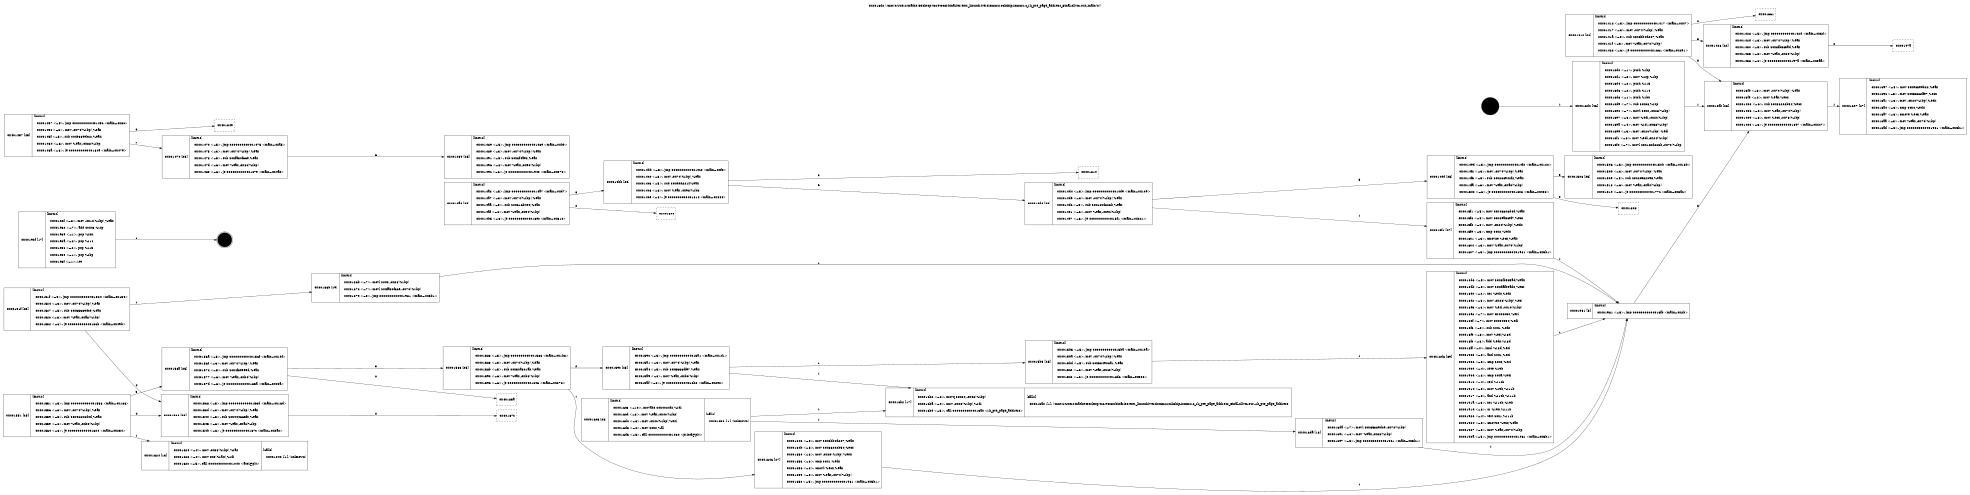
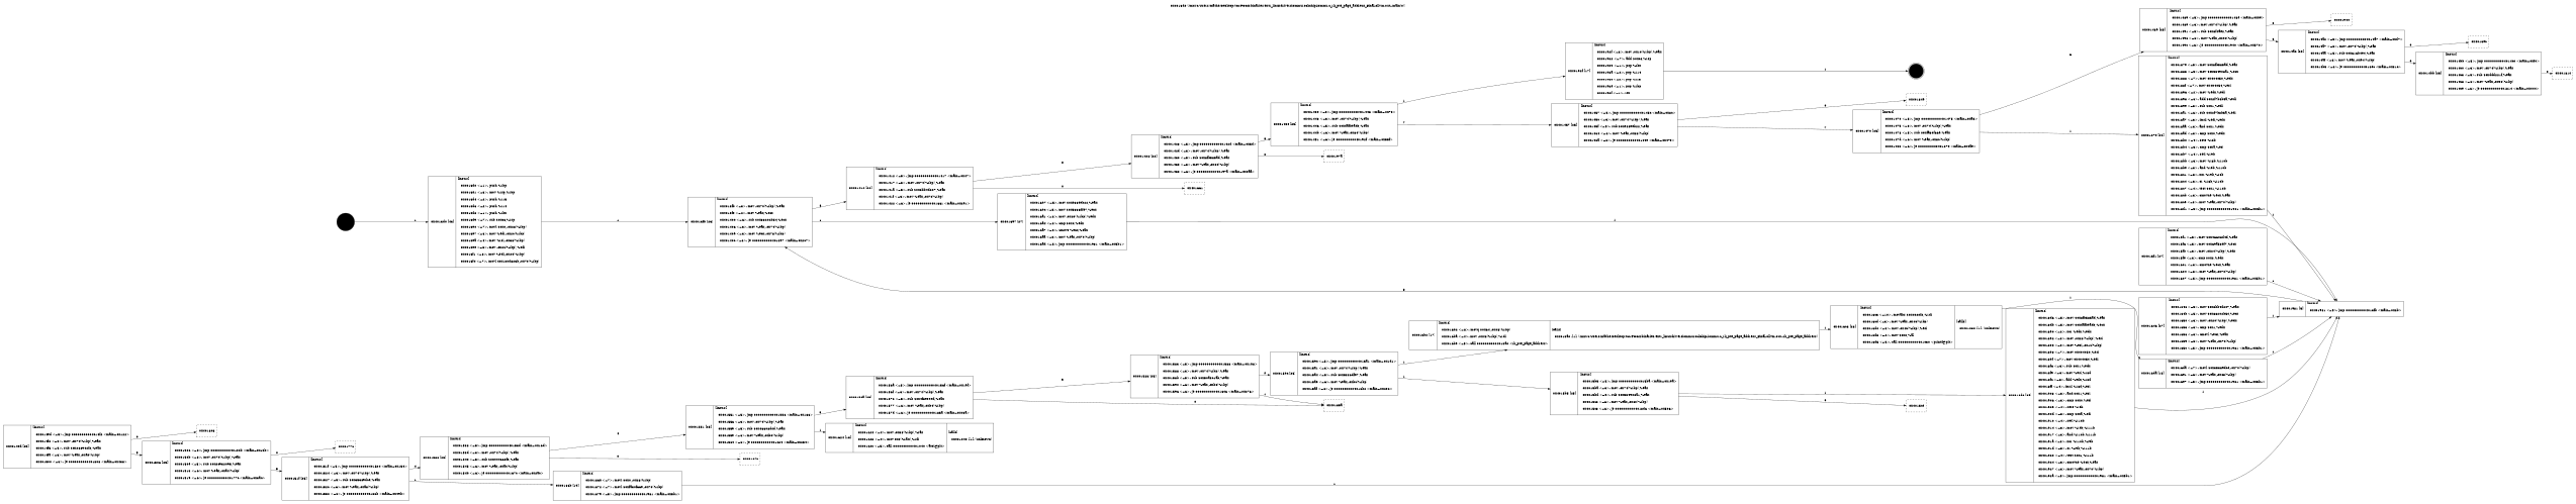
  digraph {
    label="0x4013d0 (/mnt/c/Users/mathe/Desktop/tcc/POCII/binaries/extr_linuxdriversiommurockchip-iommu.c_rk_pte_page_address_Final-ollvm.out::main(0))"
    labelloc=t
    rankdir=LR
    node [shape=record]
    Entry [fillcolor=black height=0.3 shape=circle style=filled width=0.3]
    n2 [label="{\n     0x4013d0 [43]\l\n     | [instrs]\l\n     &nbsp;&nbsp;0x4013d0 \<+1\>: push %rbp\l\n     &nbsp;&nbsp;0x4013d1 \<+3\>: mov %rsp,%rbp\l\n     &nbsp;&nbsp;0x4013d4 \<+2\>: push %r15\l\n     &nbsp;&nbsp;0x4013d6 \<+2\>: push %r14\l\n     &nbsp;&nbsp;0x4013d8 \<+1\>: push %rbx\l\n     &nbsp;&nbsp;0x4013d9 \<+7\>: sub $0xc8,%rsp\l\n     &nbsp;&nbsp;0x4013e0 \<+7\>: movl $0x0,-0x28(%rbp)\l\n     &nbsp;&nbsp;0x4013e7 \<+3\>: mov %edi,-0x2c(%rbp)\l\n     &nbsp;&nbsp;0x4013ea \<+4\>: mov %rsi,-0x38(%rbp)\l\n     &nbsp;&nbsp;0x4013ee \<+3\>: mov -0x2c(%rbp),%edi\l\n     &nbsp;&nbsp;0x4013f1 \<+3\>: mov %edi,-0x24(%rbp)\l\n     &nbsp;&nbsp;0x4013f4 \<+7\>: movl $0x1c0d823b,-0x70(%rbp)\l\n  }"]
    n3 [label="{\n     0x4013fb [23]\l\n     | [instrs]\l\n     &nbsp;&nbsp;0x4013fb \<+3\>: mov -0x70(%rbp),%eax\l\n     &nbsp;&nbsp;0x4013fe \<+2\>: mov %eax,%ecx\l\n     &nbsp;&nbsp;0x401400 \<+6\>: sub $0x88202b54,%ecx\l\n     &nbsp;&nbsp;0x401406 \<+3\>: mov %eax,-0x74(%rbp)\l\n     &nbsp;&nbsp;0x401409 \<+3\>: mov %ecx,-0x78(%rbp)\l\n     &nbsp;&nbsp;0x40140c \<+6\>: je 0000000000401697 \<main+0x2c7\>\l\n  }"]
    n4 [label="{\n     0x401697 [27]\l\n     | [instrs]\l\n     &nbsp;&nbsp;0x401697 \<+5\>: mov $0xe88eeb22,%eax\l\n     &nbsp;&nbsp;0x40169c \<+5\>: mov $0x5336dfe7,%ecx\l\n     &nbsp;&nbsp;0x4016a1 \<+3\>: mov -0x20(%rbp),%edx\l\n     &nbsp;&nbsp;0x4016a4 \<+3\>: cmp $0x0,%edx\l\n     &nbsp;&nbsp;0x4016a7 \<+3\>: cmove %ecx,%eax\l\n     &nbsp;&nbsp;0x4016aa \<+3\>: mov %eax,-0x70(%rbp)\l\n     &nbsp;&nbsp;0x4016ad \<+5\>: jmp 0000000000401981 \<main+0x5b1\>\l\n  }"]
    n5 [label="{\n     0x401412 [22]\l\n     | [instrs]\l\n     &nbsp;&nbsp;0x401412 \<+5\>: jmp 0000000000401417 \<main+0x47\>\l\n     &nbsp;&nbsp;0x401417 \<+3\>: mov -0x74(%rbp),%eax\l\n     &nbsp;&nbsp;0x40141a \<+5\>: sub $0x8bb4d207,%eax\l\n     &nbsp;&nbsp;0x40141f \<+3\>: mov %eax,-0x7c(%rbp)\l\n     &nbsp;&nbsp;0x401422 \<+6\>: je 0000000000401661 \<main+0x291\>\l\n  }"]
    n6 [label="{\n     0x401981 [5]\l\n     | [instrs]\l\n     &nbsp;&nbsp;0x401981 \<+5\>: jmp 00000000004013fb \<main+0x2b\>\l\n  }"]
    n7 [label="{\n     0x401661\l\n  }" style=dashed]
    n8 [label="{\n     0x401428 [22]\l\n     | [instrs]\l\n     &nbsp;&nbsp;0x401428 \<+5\>: jmp 000000000040142d \<main+0x5d\>\l\n     &nbsp;&nbsp;0x40142d \<+3\>: mov -0x74(%rbp),%eax\l\n     &nbsp;&nbsp;0x401430 \<+5\>: sub $0x8fb585ad,%eax\l\n     &nbsp;&nbsp;0x401435 \<+3\>: mov %eax,-0x80(%rbp)\l\n     &nbsp;&nbsp;0x401438 \<+6\>: je 000000000040197a \<main+0x5aa\>\l\n  }"]
    n9 [label="{\n     0x40197a\l\n  }" style=dashed]
+   n10 [label="{\n     0x40143e [25]\l\n     | [instrs]\l\n     &nbsp;&nbsp;0x40143e \<+5\>: jmp 0000000000401443 \<main+0x73\>\l\n     &nbsp;&nbsp;0x401443 \<+3\>: mov -0x74(%rbp),%eax\l\n     &nbsp;&nbsp;0x401446 \<+5\>: sub $0xdafb9ad0,%eax\l\n     &nbsp;&nbsp;0x40144b \<+6\>: mov %eax,-0x84(%rbp)\l\n     &nbsp;&nbsp;0x401451 \<+6\>: je 000000000040192f \<main+0x55f\>\l\n  }"]
    Exit [fillcolor=black height=0.3 peripheries=2 shape=circle style=filled width=0.3]
    n12 [label="{\n     0x40192f [17]\l\n     | [instrs]\l\n     &nbsp;&nbsp;0x40192f \<+3\>: mov -0x1c(%rbp),%eax\l\n     &nbsp;&nbsp;0x401932 \<+7\>: add $0xc8,%rsp\l\n     &nbsp;&nbsp;0x401939 \<+1\>: pop %rbx\l\n     &nbsp;&nbsp;0x40193a \<+2\>: pop %r14\l\n     &nbsp;&nbsp;0x40193c \<+2\>: pop %r15\l\n     &nbsp;&nbsp;0x40193e \<+1\>: pop %rbp\l\n     &nbsp;&nbsp;0x40193f \<+1\>: ret\l\n  }"]
    n13 [label="{\n     0x401457 [25]\l\n     | [instrs]\l\n     &nbsp;&nbsp;0x401457 \<+5\>: jmp 000000000040145c \<main+0x8c\>\l\n     &nbsp;&nbsp;0x40145c \<+3\>: mov -0x74(%rbp),%eax\l\n     &nbsp;&nbsp;0x40145f \<+5\>: sub $0xe88eeb22,%eax\l\n     &nbsp;&nbsp;0x401464 \<+6\>: mov %eax,-0x88(%rbp)\l\n     &nbsp;&nbsp;0x40146a \<+6\>: je 000000000040184e \<main+0x47e\>\l\n  }"]
+   n14 [label="{\n     0x4015ce\l\n  }" style=dashed]
    n15 [label="{\n     0x40184e\l\n  }" style=dashed]
    n16 [label="{\n     0x401470 [25]\l\n     | [instrs]\l\n     &nbsp;&nbsp;0x401470 \<+5\>: jmp 0000000000401475 \<main+0xa5\>\l\n     &nbsp;&nbsp;0x401475 \<+3\>: mov -0x74(%rbp),%eax\l\n     &nbsp;&nbsp;0x401478 \<+5\>: sub $0xfa30f66e,%eax\l\n     &nbsp;&nbsp;0x40147d \<+6\>: mov %eax,-0x8c(%rbp)\l\n     &nbsp;&nbsp;0x401483 \<+6\>: je 000000000040187e \<main+0x4ae\>\l\n  }"]
    n17 [label="{\n     0x4018d6 [89]\l\n     | [instrs]\l\n     &nbsp;&nbsp;0x4018d6 \<+5\>: mov $0x8fb585ad,%eax\l\n     &nbsp;&nbsp;0x4018db \<+5\>: mov $0xdafb9ad0,%ecx\l\n     &nbsp;&nbsp;0x4018e0 \<+2\>: xor %edx,%edx\l\n     &nbsp;&nbsp;0x4018e2 \<+3\>: mov -0x28(%rbp),%esi\l\n     &nbsp;&nbsp;0x4018e5 \<+3\>: mov %esi,-0x1c(%rbp)\l\n     &nbsp;&nbsp;0x4018e8 \<+7\>: mov 0x404050,%esi\l\n     &nbsp;&nbsp;0x4018ef \<+7\>: mov 0x404054,%edi\l\n     &nbsp;&nbsp;0x4018f6 \<+3\>: sub $0x1,%edx\l\n     &nbsp;&nbsp;0x4018f9 \<+3\>: mov %esi,%r8d\l\n     &nbsp;&nbsp;0x4018fc \<+3\>: add %edx,%r8d\l\n     &nbsp;&nbsp;0x4018ff \<+4\>: imul %r8d,%esi\l\n     &nbsp;&nbsp;0x401903 \<+3\>: and $0x1,%esi\l\n     &nbsp;&nbsp;0x401906 \<+3\>: cmp $0x0,%esi\l\n     &nbsp;&nbsp;0x401909 \<+4\>: sete %r9b\l\n     &nbsp;&nbsp;0x40190d \<+3\>: cmp $0xa,%edi\l\n     &nbsp;&nbsp;0x401910 \<+4\>: setl %r10b\l\n     &nbsp;&nbsp;0x401914 \<+3\>: mov %r9b,%r11b\l\n     &nbsp;&nbsp;0x401917 \<+3\>: and %r10b,%r11b\l\n     &nbsp;&nbsp;0x40191a \<+3\>: xor %r10b,%r9b\l\n     &nbsp;&nbsp;0x40191d \<+3\>: or %r9b,%r11b\l\n     &nbsp;&nbsp;0x401920 \<+4\>: test $0x1,%r11b\l\n     &nbsp;&nbsp;0x401924 \<+3\>: cmovne %ecx,%eax\l\n     &nbsp;&nbsp;0x401927 \<+3\>: mov %eax,-0x70(%rbp)\l\n     &nbsp;&nbsp;0x40192a \<+5\>: jmp 0000000000401981 \<main+0x5b1\>\l\n  }"]
+   n18 [label="{\n     0x40187e [88]\l\n     | [instrs]\l\n     &nbsp;&nbsp;0x40187e \<+5\>: mov $0x8fb585ad,%eax\l\n     &nbsp;&nbsp;0x401883 \<+5\>: mov $0x534908a1,%ecx\l\n     &nbsp;&nbsp;0x401888 \<+7\>: mov 0x404050,%edx\l\n     &nbsp;&nbsp;0x40188f \<+7\>: mov 0x404054,%esi\l\n     &nbsp;&nbsp;0x401896 \<+2\>: mov %edx,%edi\l\n     &nbsp;&nbsp;0x401898 \<+6\>: add $0x2f7b8b5a,%edi\l\n     &nbsp;&nbsp;0x40189e \<+3\>: sub $0x1,%edi\l\n     &nbsp;&nbsp;0x4018a1 \<+6\>: sub $0x2f7b8b5a,%edi\l\n     &nbsp;&nbsp;0x4018a7 \<+3\>: imul %edi,%edx\l\n     &nbsp;&nbsp;0x4018aa \<+3\>: and $0x1,%edx\l\n     &nbsp;&nbsp;0x4018ad \<+3\>: cmp $0x0,%edx\l\n     &nbsp;&nbsp;0x4018b0 \<+4\>: sete %r8b\l\n     &nbsp;&nbsp;0x4018b4 \<+3\>: cmp $0xa,%esi\l\n     &nbsp;&nbsp;0x4018b7 \<+4\>: setl %r9b\l\n     &nbsp;&nbsp;0x4018bb \<+3\>: mov %r8b,%r10b\l\n     &nbsp;&nbsp;0x4018be \<+3\>: and %r9b,%r10b\l\n     &nbsp;&nbsp;0x4018c1 \<+3\>: xor %r9b,%r8b\l\n     &nbsp;&nbsp;0x4018c4 \<+3\>: or %r8b,%r10b\l\n     &nbsp;&nbsp;0x4018c7 \<+4\>: test $0x1,%r10b\l\n     &nbsp;&nbsp;0x4018cb \<+3\>: cmovne %ecx,%eax\l\n     &nbsp;&nbsp;0x4018ce \<+3\>: mov %eax,-0x70(%rbp)\l\n     &nbsp;&nbsp;0x4018d1 \<+5\>: jmp 0000000000401981 \<main+0x5b1\>\l\n  }"]
    n19 [label="{\n     0x401489 [25]\l\n     | [instrs]\l\n     &nbsp;&nbsp;0x401489 \<+5\>: jmp 000000000040148e \<main+0xbe\>\l\n     &nbsp;&nbsp;0x40148e \<+3\>: mov -0x74(%rbp),%eax\l\n     &nbsp;&nbsp;0x401491 \<+5\>: sub $0x8f4ae2,%eax\l\n     &nbsp;&nbsp;0x401496 \<+6\>: mov %eax,-0x90(%rbp)\l\n     &nbsp;&nbsp;0x40149c \<+6\>: je 0000000000401940 \<main+0x570\>\l\n  }"]
    n20 [label="{\n     0x4016da [18]\l\n     | [instrs]\l\n     &nbsp;&nbsp;0x4016da \<+7\>: movl $0x35389dce,-0x70(%rbp)\l\n     &nbsp;&nbsp;0x4016e1 \<+6\>: mov %eax,-0xc8(%rbp)\l\n     &nbsp;&nbsp;0x4016e7 \<+5\>: jmp 0000000000401981 \<main+0x5b1\>\l\n  }"]
+   n21 [label="{\n     0x401940\l\n  }" style=dashed]
    n22 [label="{\n     0x4014a2 [25]\l\n     | [instrs]\l\n     &nbsp;&nbsp;0x4014a2 \<+5\>: jmp 00000000004014a7 \<main+0xd7\>\l\n     &nbsp;&nbsp;0x4014a7 \<+3\>: mov -0x74(%rbp),%eax\l\n     &nbsp;&nbsp;0x4014aa \<+5\>: sub $0x616b4e4,%eax\l\n     &nbsp;&nbsp;0x4014af \<+6\>: mov %eax,-0x94(%rbp)\l\n     &nbsp;&nbsp;0x4014b5 \<+6\>: je 00000000004016ec \<main+0x31c\>\l\n  }"]
    n23 [label="{\n     0x4016c3 [23]\l\n     | [instrs]\l\n     &nbsp;&nbsp;0x4016c3 \<+10\>: movabs $0x4020f2,%rdi\l\n     &nbsp;&nbsp;0x4016cd \<+3\>: mov %eax,-0x4c(%rbp)\l\n     &nbsp;&nbsp;0x4016d0 \<+3\>: mov -0x4c(%rbp),%esi\l\n     &nbsp;&nbsp;0x4016d3 \<+2\>: mov $0x0,%al\l\n     &nbsp;&nbsp;0x4016d5 \<+5\>: call 0000000000401030 \<printf@plt\>\l\n     | [calls]\l\n     &nbsp;&nbsp;0x401030 \{1\} (unknown)\l\n  }"]
    n24 [label="{\n     0x4016ec\l\n  }" style=dashed]
    n25 [label="{\n     0x4014bb [25]\l\n     | [instrs]\l\n     &nbsp;&nbsp;0x4014bb \<+5\>: jmp 00000000004014c0 \<main+0xf0\>\l\n     &nbsp;&nbsp;0x4014c0 \<+3\>: mov -0x74(%rbp),%eax\l\n     &nbsp;&nbsp;0x4014c3 \<+5\>: sub $0xddd221f,%eax\l\n     &nbsp;&nbsp;0x4014c8 \<+6\>: mov %eax,-0x98(%rbp)\l\n     &nbsp;&nbsp;0x4014ce \<+6\>: je 0000000000401814 \<main+0x444\>\l\n  }"]
    n26 [label="{\n     0x4015b5 [25]\l\n     | [instrs]\l\n     &nbsp;&nbsp;0x4015b5 \<+5\>: jmp 00000000004015ba \<main+0x1ea\>\l\n     &nbsp;&nbsp;0x4015ba \<+3\>: mov -0x74(%rbp),%eax\l\n     &nbsp;&nbsp;0x4015bd \<+5\>: sub $0x534908a1,%eax\l\n     &nbsp;&nbsp;0x4015c2 \<+6\>: mov %eax,-0xc0(%rbp)\l\n     &nbsp;&nbsp;0x4015c8 \<+6\>: je 00000000004018d6 \<main+0x506\>\l\n  }"]
    n27 [label="{\n     0x401814\l\n  }" style=dashed]
-   n28 [label="{\n     0x4014d4 [25]\l\n     | [instrs]\l\n     &nbsp;&nbsp;0x4014d4 \<+5\>: jmp 00000000004014d9 \<main+0x109\>\l\n     &nbsp;&nbsp;0x4014d9 \<+3\>: mov -0x74(%rbp),%eax\l\n     &nbsp;&nbsp;0x4014dc \<+5\>: sub $0x1c0d823b,%eax\l\n     &nbsp;&nbsp;0x4014e1 \<+6\>: mov %eax,-0x9c(%rbp)\l\n     &nbsp;&nbsp;0x4014e7 \<+6\>: je 00000000004015f1 \<main+0x221\>\l\n  }"]
    n29 [label="{\n     0x4016b2 [17]\l\n     | [instrs]\l\n     &nbsp;&nbsp;0x4016b2 \<+8\>: movq $0x64,-0x48(%rbp)\l\n     &nbsp;&nbsp;0x4016ba \<+4\>: mov -0x48(%rbp),%rdi\l\n     &nbsp;&nbsp;0x4016be \<+5\>: call 00000000004013a0 \<rk_pte_page_address\>\l\n     | [calls]\l\n     &nbsp;&nbsp;0x4013a0 \{1\} (/mnt/c/Users/mathe/Desktop/tcc/POCII/binaries/extr_linuxdriversiommurockchip-iommu.c_rk_pte_page_address_Final-ollvm.out::rk_pte_page_address)\l\n  }"]
    n30 [label="{\n     0x4015f1 [27]\l\n     | [instrs]\l\n     &nbsp;&nbsp;0x4015f1 \<+5\>: mov $0x46608d4d,%eax\l\n     &nbsp;&nbsp;0x4015f6 \<+5\>: mov $0x69a58ef7,%ecx\l\n     &nbsp;&nbsp;0x4015fb \<+3\>: mov -0x24(%rbp),%edx\l\n     &nbsp;&nbsp;0x4015fe \<+3\>: cmp $0x2,%edx\l\n     &nbsp;&nbsp;0x401601 \<+3\>: cmovne %ecx,%eax\l\n     &nbsp;&nbsp;0x401604 \<+3\>: mov %eax,-0x70(%rbp)\l\n     &nbsp;&nbsp;0x401607 \<+5\>: jmp 0000000000401981 \<main+0x5b1\>\l\n  }"]
    n31 [label="{\n     0x4014ed [25]\l\n     | [instrs]\l\n     &nbsp;&nbsp;0x4014ed \<+5\>: jmp 00000000004014f2 \<main+0x122\>\l\n     &nbsp;&nbsp;0x4014f2 \<+3\>: mov -0x74(%rbp),%eax\l\n     &nbsp;&nbsp;0x4014f5 \<+5\>: sub $0x268942f2,%eax\l\n     &nbsp;&nbsp;0x4014fa \<+6\>: mov %eax,-0xa0(%rbp)\l\n     &nbsp;&nbsp;0x401500 \<+6\>: je 0000000000401808 \<main+0x438\>\l\n  }"]
    n32 [label="{\n     0x40159c [25]\l\n     | [instrs]\l\n     &nbsp;&nbsp;0x40159c \<+5\>: jmp 00000000004015a1 \<main+0x1d1\>\l\n     &nbsp;&nbsp;0x4015a1 \<+3\>: mov -0x74(%rbp),%eax\l\n     &nbsp;&nbsp;0x4015a4 \<+5\>: sub $0x5336dfe7,%eax\l\n     &nbsp;&nbsp;0x4015a9 \<+6\>: mov %eax,-0xbc(%rbp)\l\n     &nbsp;&nbsp;0x4015af \<+6\>: je 00000000004016b2 \<main+0x2e2\>\l\n  }"]
    n33 [label="{\n     0x401808\l\n  }" style=dashed]
    n34 [label="{\n     0x401506 [25]\l\n     | [instrs]\l\n     &nbsp;&nbsp;0x401506 \<+5\>: jmp 000000000040150b \<main+0x13b\>\l\n     &nbsp;&nbsp;0x40150b \<+3\>: mov -0x74(%rbp),%eax\l\n     &nbsp;&nbsp;0x40150e \<+5\>: sub $0x2c932095,%eax\l\n     &nbsp;&nbsp;0x401513 \<+6\>: mov %eax,-0xa4(%rbp)\l\n     &nbsp;&nbsp;0x401519 \<+6\>: je 000000000040177c \<main+0x3ac\>\l\n  }"]
    n35 [label="{\n     0x401646 [27]\l\n     | [instrs]\l\n     &nbsp;&nbsp;0x401646 \<+5\>: mov $0x8bb4d207,%eax\l\n     &nbsp;&nbsp;0x40164b \<+5\>: mov $0x88202b54,%ecx\l\n     &nbsp;&nbsp;0x401650 \<+3\>: mov -0x20(%rbp),%edx\l\n     &nbsp;&nbsp;0x401653 \<+3\>: cmp $0x1,%edx\l\n     &nbsp;&nbsp;0x401656 \<+3\>: cmovl %ecx,%eax\l\n     &nbsp;&nbsp;0x401659 \<+3\>: mov %eax,-0x70(%rbp)\l\n     &nbsp;&nbsp;0x40165c \<+5\>: jmp 0000000000401981 \<main+0x5b1\>\l\n  }"]
+   n36 [label="{\n     0x40177c\l\n  }" style=dashed]
    n37 [label="{\n     0x40151f [25]\l\n     | [instrs]\l\n     &nbsp;&nbsp;0x40151f \<+5\>: jmp 0000000000401524 \<main+0x154\>\l\n     &nbsp;&nbsp;0x401524 \<+3\>: mov -0x74(%rbp),%eax\l\n     &nbsp;&nbsp;0x401527 \<+5\>: sub $0x35389dce,%eax\l\n     &nbsp;&nbsp;0x40152c \<+6\>: mov %eax,-0xa8(%rbp)\l\n     &nbsp;&nbsp;0x401532 \<+6\>: je 000000000040186b \<main+0x49b\>\l\n  }"]
    n38 [label="{\n     0x401583 [25]\l\n     | [instrs]\l\n     &nbsp;&nbsp;0x401583 \<+5\>: jmp 0000000000401588 \<main+0x1b8\>\l\n     &nbsp;&nbsp;0x401588 \<+3\>: mov -0x74(%rbp),%eax\l\n     &nbsp;&nbsp;0x40158b \<+5\>: sub $0x50a3c1ab,%eax\l\n     &nbsp;&nbsp;0x401590 \<+6\>: mov %eax,-0xb8(%rbp)\l\n     &nbsp;&nbsp;0x401596 \<+6\>: je 0000000000401646 \<main+0x276\>\l\n  }"]
    n39 [label="{\n     0x40186b [19]\l\n     | [instrs]\l\n     &nbsp;&nbsp;0x40186b \<+7\>: movl $0x0,-0x28(%rbp)\l\n     &nbsp;&nbsp;0x401872 \<+7\>: movl $0xfa30f66e,-0x70(%rbp)\l\n     &nbsp;&nbsp;0x401879 \<+5\>: jmp 0000000000401981 \<main+0x5b1\>\l\n  }"]
    n40 [label="{\n     0x401538 [25]\l\n     | [instrs]\l\n     &nbsp;&nbsp;0x401538 \<+5\>: jmp 000000000040153d \<main+0x16d\>\l\n     &nbsp;&nbsp;0x40153d \<+3\>: mov -0x74(%rbp),%eax\l\n     &nbsp;&nbsp;0x401540 \<+5\>: sub $0x444665f0,%eax\l\n     &nbsp;&nbsp;0x401545 \<+6\>: mov %eax,-0xac(%rbp)\l\n     &nbsp;&nbsp;0x40154b \<+6\>: je 000000000040167c \<main+0x2ac\>\l\n  }"]
    n41 [label="{\n     0x40185a\l\n  }" style=dashed]
    n42 [label="{\n     0x40167c\l\n  }" style=dashed]
    n43 [label="{\n     0x401551 [25]\l\n     | [instrs]\l\n     &nbsp;&nbsp;0x401551 \<+5\>: jmp 0000000000401556 \<main+0x186\>\l\n     &nbsp;&nbsp;0x401556 \<+3\>: mov -0x74(%rbp),%eax\l\n     &nbsp;&nbsp;0x401559 \<+5\>: sub $0x46608d4d,%eax\l\n     &nbsp;&nbsp;0x40155e \<+6\>: mov %eax,-0xb0(%rbp)\l\n     &nbsp;&nbsp;0x401564 \<+6\>: je 0000000000401624 \<main+0x254\>\l\n  }"]
    n44 [label="{\n     0x40156a [25]\l\n     | [instrs]\l\n     &nbsp;&nbsp;0x40156a \<+5\>: jmp 000000000040156f \<main+0x19f\>\l\n     &nbsp;&nbsp;0x40156f \<+3\>: mov -0x74(%rbp),%eax\l\n     &nbsp;&nbsp;0x401572 \<+5\>: sub $0x4f8ee99d,%eax\l\n     &nbsp;&nbsp;0x401577 \<+6\>: mov %eax,-0xb4(%rbp)\l\n     &nbsp;&nbsp;0x40157d \<+6\>: je 000000000040185a \<main+0x48a\>\l\n  }"]
    n45 [label="{\n     0x401624 [13]\l\n     | [instrs]\l\n     &nbsp;&nbsp;0x401624 \<+4\>: mov -0x38(%rbp),%rax\l\n     &nbsp;&nbsp;0x401628 \<+4\>: mov 0x8(%rax),%rdi\l\n     &nbsp;&nbsp;0x40162c \<+5\>: call 0000000000401040 \<atoi@plt\>\l\n     | [calls]\l\n     &nbsp;&nbsp;0x401040 \{1\} (unknown)\l\n  }"]
    Entry -> n2 [label=" 1"]
    n2 -> n3 [label=" 1"]
    n3 -> n4 [label=" 1"]
-   n5 -> n3 [label=" 8"]
+   n3 -> n5 [label=" 8"]
+   n4 -> n6 [label=" 1"]
    n5 -> n7 [label=" 0"]
    n5 -> n8 [label=" 8"]
    n6 -> n3 [label=" 8"]
    n8 -> n9 [label=" 0"]
+   n8 -> n10 [label=" 8"]
+   n10 -> n12 [label=" 1"]
+   n10 -> n13 [label=" 7"]
    n12 -> Exit [label=" 1"]
    n13 -> n15 [label=" 0"]
    n13 -> n16 [label=" 7"]
+   n16 -> n18 [label=" 1"]
    n16 -> n19 [label=" 6"]
    n17 -> n6 [label=" 1"]
+   n18 -> n6 [label=" 1"]
+   n19 -> n21 [label=" 0"]
+   n19 -> n22 [label=" 6"]
    n20 -> n6 [label=" 1"]
    n22 -> n24 [label=" 0"]
    n22 -> n25 [label=" 6"]
    n23 -> n20 [label=" 1"]
    n25 -> n27 [label=" 0"]
-   n25 -> n28 [label=" 6"]
+   n26 -> n14 [label=" 0"]
    n26 -> n17 [label=" 1"]
-   n28 -> n30 [label=" 1"]
-   n28 -> n31 [label=" 5"]
-   n23 -> n29 [label=" 1"]
+   n29 -> n23 [label=" 1"]
    n30 -> n6 [label=" 1"]
    n31 -> n33 [label=" 0"]
    n31 -> n34 [label=" 5"]
    n32 -> n26 [label=" 1"]
    n32 -> n29 [label=" 1"]
+   n34 -> n36 [label=" 0"]
+   n34 -> n37 [label=" 5"]
    n35 -> n6 [label=" 1"]
    n37 -> n39 [label=" 1"]
    n37 -> n40 [label=" 4"]
    n38 -> n32 [label=" 2"]
-   n38 -> n35 [label=" 1"]
+   n38 -> n41 [label=" 1"]
    n39 -> n6 [label=" 1"]
    n40 -> n42 [label=" 0"]
-   n43 -> n40 [label=" 4"]
+   n40 -> n43 [label=" 4"]
    n43 -> n44 [label=" 3"]
    n43 -> n45 [label=" 1"]
    n44 -> n38 [label=" 3"]
    n44 -> n41 [label=" 0"]
  }
